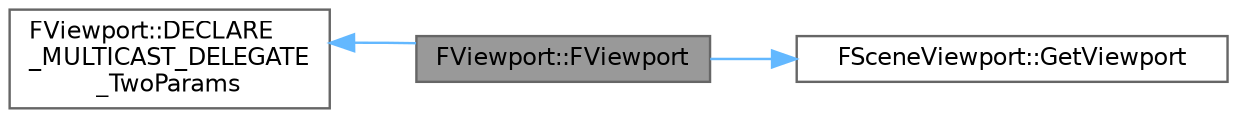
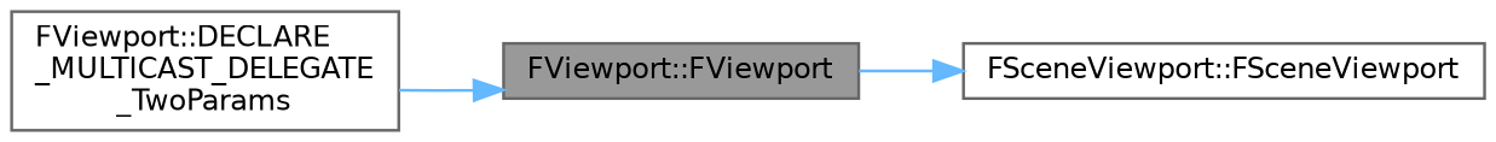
  digraph {
    rankdir=RL
    node [color=grey40 fillcolor=white fontname=Helvetica fontsize=10 shape=box style=filled]
    edge [color=steelblue1 dir=back fontname=Helvetica fontsize=10 labelfontname=Helvetica labelfontsize=10 style=solid]
    n1 [color=gray40 fillcolor=grey60 fontcolor=black height=0.2 label="FViewport::FViewport" width=0.4]
    n2 [height=0.2 label="FViewport::DECLARE\l_MULTICAST_DELEGATE\l_TwoParams" width=0.4]
-   n3 [height=0.2 label="FSceneViewport::GetViewport" width=0.4]
-   n2 -> n1
+   n3 [height=0.2 label="FSceneViewport::FSceneViewport" width=0.4]
+   n1 -> n2
    n3 -> n1
  }
